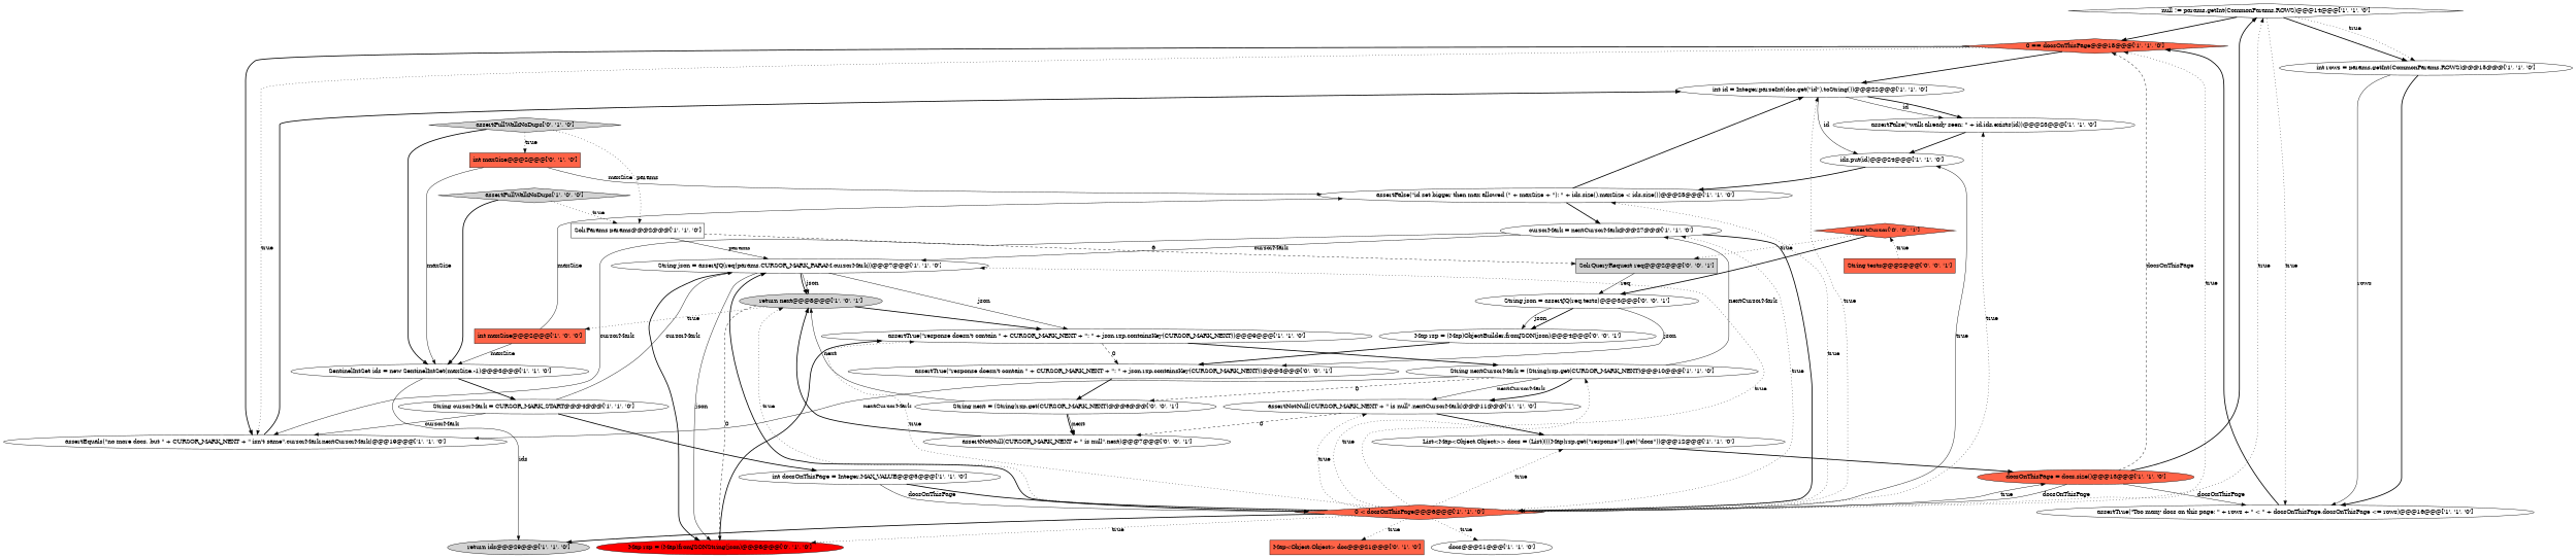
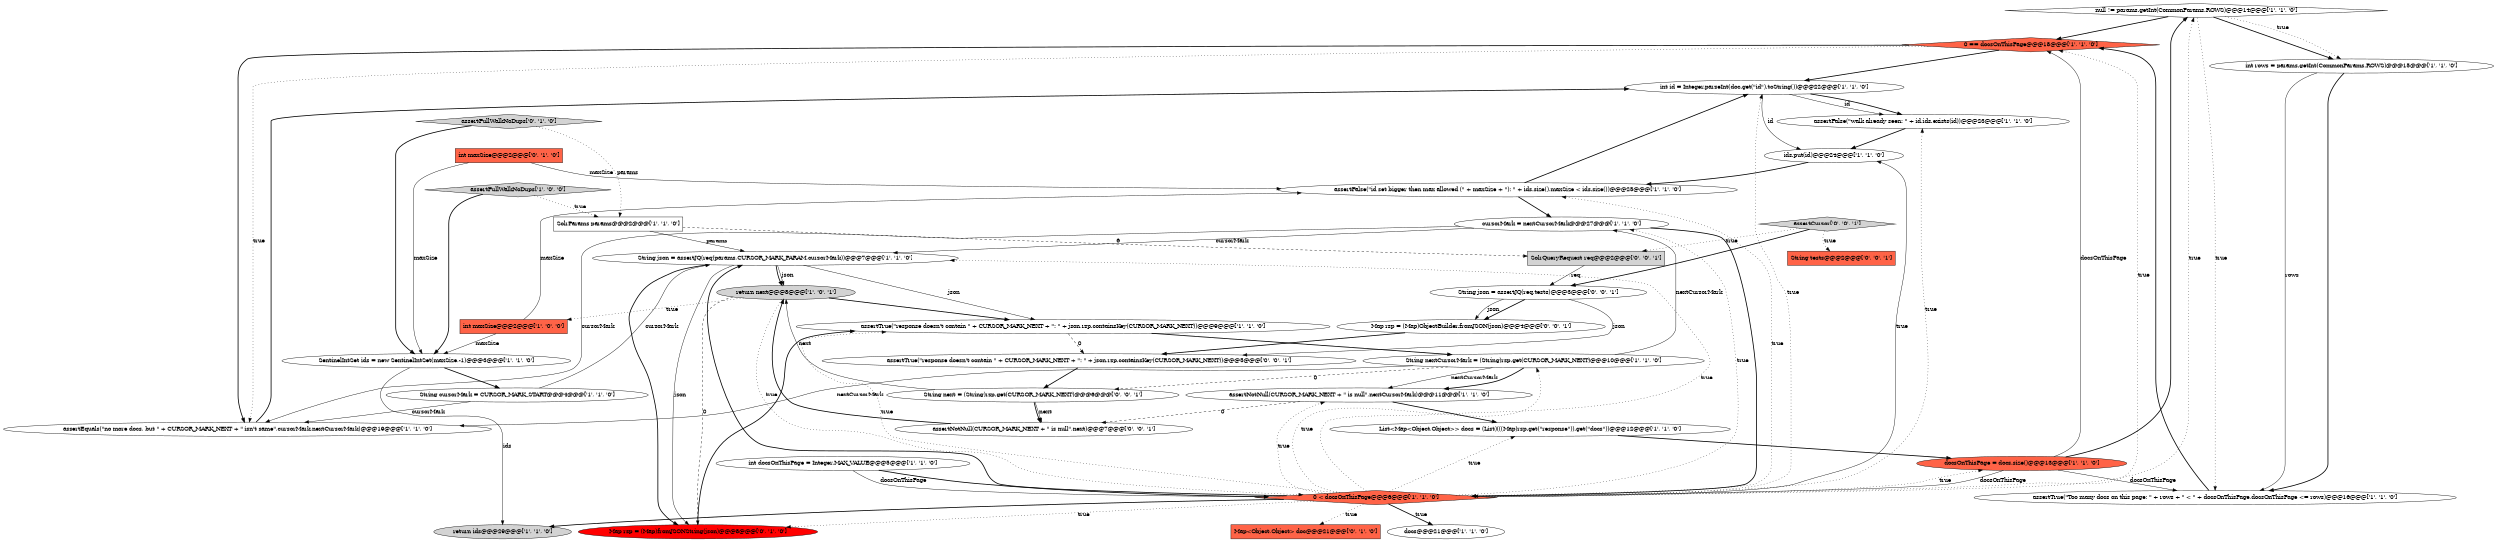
  digraph {
    node [fillcolor=white shape=ellipse style=filled]
    edge [style=bold]
    n1 [label="null != params.getInt(CommonParams.ROWS)@@@14@@@['1', '1', '0']" shape=diamond]
    n2 [fillcolor=tomato label="0 == docsOnThisPage@@@18@@@['1', '1', '0']" shape=diamond]
    n3 [label="assertTrue(\"Too many docs on this page: \" + rows + \" < \" + docsOnThisPage,docsOnThisPage <= rows)@@@16@@@['1', '1', '0']"]
    n4 [label="int rows = params.getInt(CommonParams.ROWS)@@@15@@@['1', '1', '0']"]
    n5 [label="int id = Integer.parseInt(doc.get(\"id\").toString())@@@22@@@['1', '1', '0']"]
    n6 [label="assertEquals(\"no more docs, but \" + CURSOR_MARK_NEXT + \" isn't same\",cursorMark,nextCursorMark)@@@19@@@['1', '1', '0']"]
    n7 [label="SolrParams params@@@2@@@['1', '1', '0']" shape=box]
    n8 [fillcolor=lightgray label="SolrQueryRequest req@@@2@@@['0', '0', '1']" shape=box]
    n9 [label="String json = assertJQ(req(params,CURSOR_MARK_PARAM,cursorMark))@@@7@@@['1', '1', '0']"]
    n10 [label="String json = assertJQ(req,tests)@@@3@@@['0', '0', '1']"]
    n11 [fillcolor=lightgray label="return next@@@8@@@['1', '0', '1']"]
    n12 [label="assertTrue(\"response doesn't contain \" + CURSOR_MARK_NEXT + \": \" + json,rsp.containsKey(CURSOR_MARK_NEXT))@@@9@@@['1', '1', '0']"]
    n13 [fillcolor=red label="Map rsp = (Map)fromJSONString(json)@@@8@@@['0', '1', '0']"]
    n14 [label="assertFalse(\"walk already seen: \" + id,ids.exists(id))@@@23@@@['1', '1', '0']"]
    n15 [label="ids.put(id)@@@24@@@['1', '1', '0']"]
    n16 [label="assertFalse(\"id set bigger then max allowed (\" + maxSize + \"): \" + ids.size(),maxSize < ids.size())@@@25@@@['1', '1', '0']"]
    n17 [label="assertNotNull(CURSOR_MARK_NEXT + \" is null\",nextCursorMark)@@@11@@@['1', '1', '0']"]
    n18 [label="List<Map<Object,Object>> docs = (List)(((Map)rsp.get(\"response\")).get(\"docs\"))@@@12@@@['1', '1', '0']"]
    n19 [label="assertNotNull(CURSOR_MARK_NEXT + \" is null\",next)@@@7@@@['0', '0', '1']"]
    n20 [fillcolor=tomato label="docsOnThisPage = docs.size()@@@13@@@['1', '1', '0']"]
-   n21 [fillcolor=tomato label="assertCursor['0', '0', '1']" shape=diamond]
+   n21 [fillcolor=lightgray label="assertCursor['0', '0', '1']" shape=diamond]
    n22 [fillcolor=tomato label="String tests@@@2@@@['0', '0', '1']" shape=box]
    n23 [label="Map rsp = (Map)ObjectBuilder.fromJSON(json)@@@4@@@['0', '0', '1']"]
    n24 [label="assertTrue(\"response doesn't contain \" + CURSOR_MARK_NEXT + \": \" + json,rsp.containsKey(CURSOR_MARK_NEXT))@@@5@@@['0', '0', '1']"]
    n25 [label="cursorMark = nextCursorMark@@@27@@@['1', '1', '0']"]
    n26 [fillcolor=tomato label="0 < docsOnThisPage@@@6@@@['1', '1', '0']" shape=diamond]
    n27 [label="docs@@@21@@@['1', '1', '0']"]
    n28 [label="String next = (String)rsp.get(CURSOR_MARK_NEXT)@@@6@@@['0', '0', '1']"]
    n29 [label="String cursorMark = CURSOR_MARK_START@@@4@@@['1', '1', '0']"]
    n30 [label="int docsOnThisPage = Integer.MAX_VALUE@@@5@@@['1', '1', '0']"]
    n31 [fillcolor=tomato label="Map<Object,Object> doc@@@21@@@['0', '1', '0']" shape=box]
    n32 [fillcolor=lightgray label="return ids@@@29@@@['1', '1', '0']"]
    n33 [label="String nextCursorMark = (String)rsp.get(CURSOR_MARK_NEXT)@@@10@@@['1', '1', '0']"]
    n34 [fillcolor=tomato label="int maxSize@@@2@@@['1', '0', '0']" shape=box]
    n35 [label="SentinelIntSet ids = new SentinelIntSet(maxSize,-1)@@@3@@@['1', '1', '0']"]
    n36 [fillcolor=tomato label="int maxSize@@@2@@@['0', '1', '0']" shape=box]
    n37 [fillcolor=lightgray label="assertFullWalkNoDups['1', '0', '0']" shape=diamond]
    n38 [fillcolor=lightgray label="assertFullWalkNoDups['0', '1', '0']" shape=diamond]
    n1 -> n2
    n1 -> n3 [label=true style=dotted]
    n1 -> n4
    n1 -> n4 [label=true style=dotted]
    n2 -> n5
    n2 -> n6
    n2 -> n6 [label=true style=dotted]
    n3 -> n2
    n4 -> n3
    n4 -> n3 [label=rows style=solid]
    n5 -> n14
    n5 -> n14 [label=id style=solid]
    n5 -> n15 [label=id style=solid]
    n6 -> n5
    n7 -> n8 [label=6 style=dashed]
    n7 -> n9 [label=params style=solid]
    n8 -> n10 [label=req style=solid]
    n9 -> n11
    n9 -> n11 [label=json style=solid]
    n9 -> n12 [label=json style=solid]
    n9 -> n13
    n9 -> n13 [label=json style=solid]
    n10 -> n23
    n10 -> n23 [label=json style=solid]
    n10 -> n24 [label=json style=solid]
    n11 -> n12
    n11 -> n13 [label=0 style=dashed]
    n11 -> n34 [label=true style=dotted]
    n12 -> n24 [label=0 style=dashed]
    n12 -> n33
    n13 -> n12
    n14 -> n15
    n15 -> n16
    n16 -> n5
    n16 -> n25
    n17 -> n18
    n17 -> n19 [label=0 style=dashed]
    n18 -> n20
    n19 -> n11
    n20 -> n1
-   n20 -> n2 [label=docsOnThisPage style=dashed]
+   n20 -> n2 [label=docsOnThisPage style=solid]
    n20 -> n3 [label=docsOnThisPage style=solid]
    n20 -> n26 [label=docsOnThisPage style=solid]
    n21 -> n8 [label=true style=dotted]
    n21 -> n10
-   n22 -> n21 [label=true style=dotted]
+   n21 -> n22 [label=true style=dotted]
    n23 -> n24
    n24 -> n28
    n25 -> n6 [label=cursorMark style=solid]
    n25 -> n9 [label=cursorMark style=solid]
    n25 -> n26
    n26 -> n1 [label=true style=dotted]
    n26 -> n2 [label=true style=dotted]
    n26 -> n5 [label=true style=dotted]
    n26 -> n9
    n26 -> n9 [label=true style=dotted]
-   n26 -> n11 [label=true style=dotted]
+   n11 -> n26 [label=true style=dotted]
    n26 -> n12 [label=true style=dotted]
    n26 -> n13 [label=true style=dotted]
    n26 -> n14 [label=true style=dotted]
    n26 -> n15 [label=true style=solid]
    n26 -> n16 [label=true style=dotted]
    n26 -> n17 [label=true style=dotted]
    n26 -> n18 [label=true style=dotted]
-   n26 -> n20 [label=true style=solid]
+   n26 -> n20 [label=true style=dotted]
    n26 -> n25 [label=true style=dotted]
-   n26 -> n27 [label=true style=dotted]
+   n26 -> n27 [label=true]
    n26 -> n31 [label=true style=dotted]
    n26 -> n32
    n26 -> n33 [label=true style=dotted]
    n28 -> n11 [label=next style=solid]
    n28 -> n19 [label=next style=solid]
    n28 -> n19
    n29 -> n6 [label=cursorMark style=solid]
    n29 -> n9 [label=cursorMark style=solid]
-   n29 -> n30
    n30 -> n26
    n30 -> n26 [label=docsOnThisPage style=solid]
    n33 -> n6 [label=nextCursorMark style=solid]
    n33 -> n17 [label=nextCursorMark style=solid]
    n33 -> n17
    n33 -> n25 [label=nextCursorMark style=solid]
    n33 -> n28 [label=0 style=dashed]
    n34 -> n16 [label=maxSize style=solid]
    n34 -> n35 [label=maxSize style=solid]
    n35 -> n29
    n35 -> n32 [label=ids style=solid]
    n36 -> n16 [label=maxSize style=solid]
    n36 -> n35 [label=maxSize style=solid]
    n37 -> n7 [label=true style=dotted]
    n37 -> n35
    n38 -> n7 [label=params style=dotted]
    n38 -> n35
-   n38 -> n36 [label=true style=dotted]
  }
